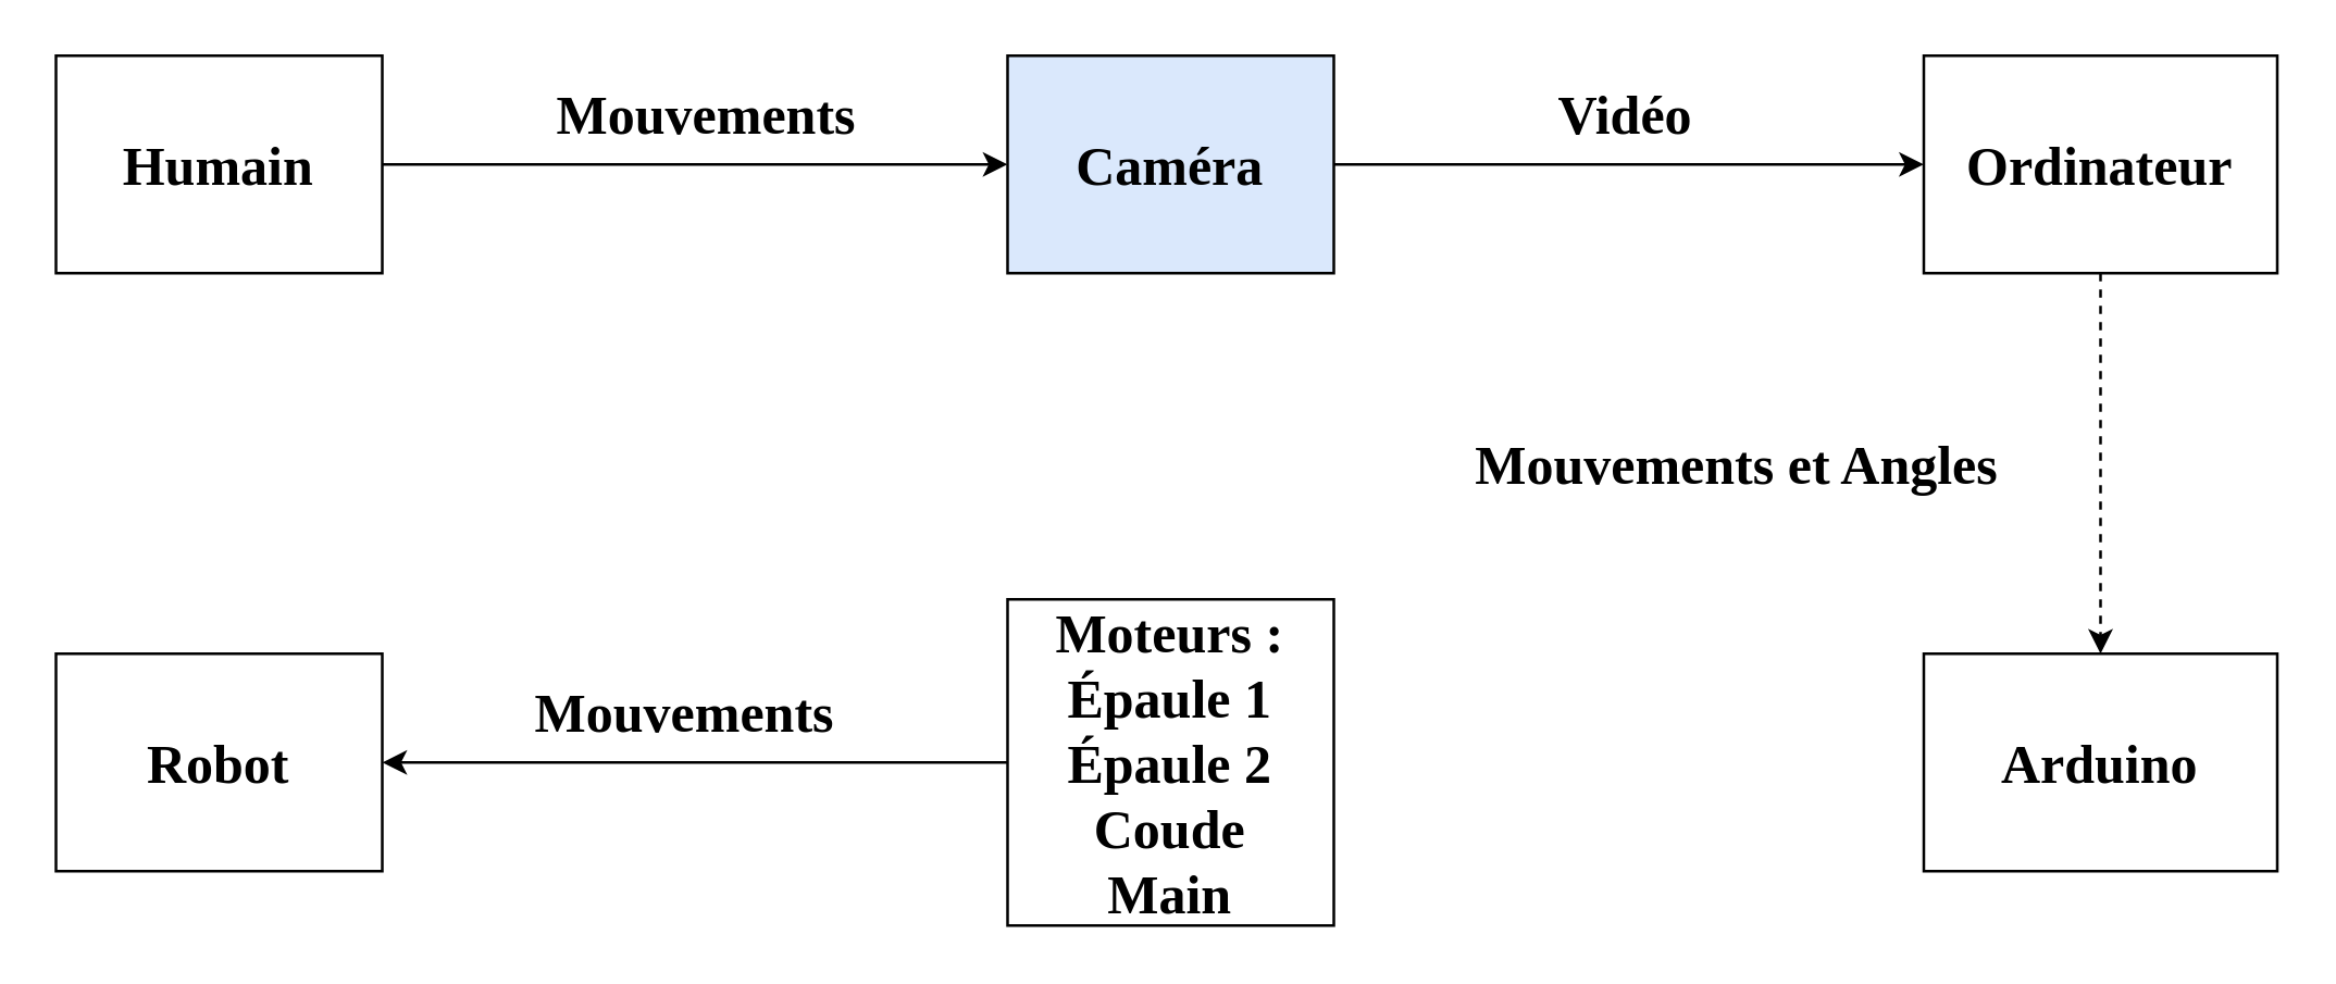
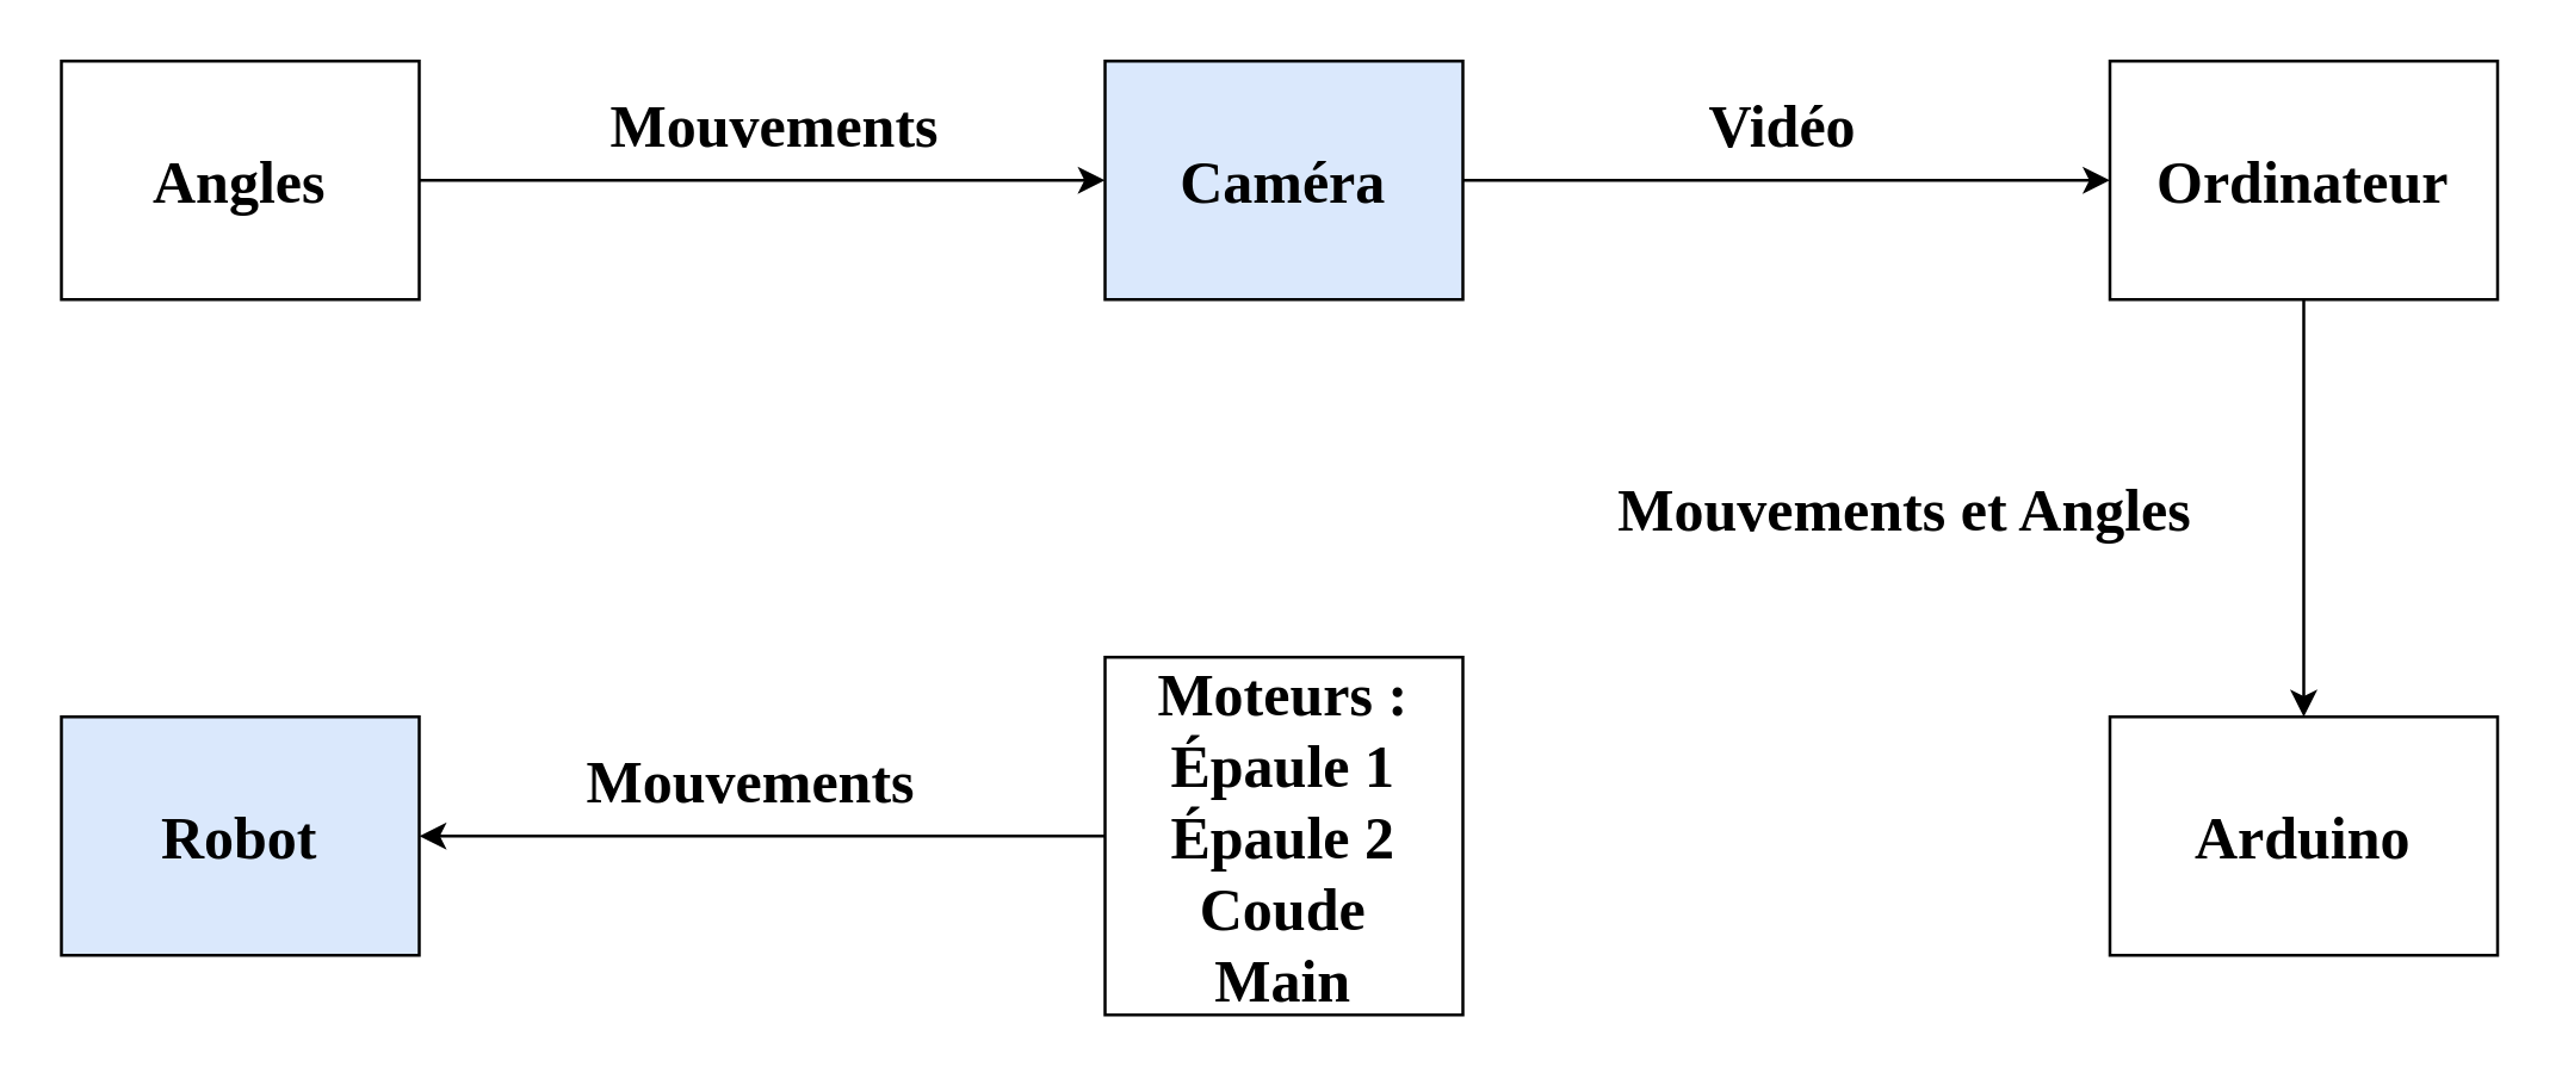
  <mxCell id="0" />
  <mxCell id="1" parent="0" />
  <mxCell id="2" style="edgeStyle=orthogonalEdgeStyle;rounded=0;orthogonalLoop=1;jettySize=auto;html=1;exitX=1;exitY=0.5;exitDx=0;exitDy=0;entryX=0;entryY=0.5;entryDx=0;entryDy=0;" edge="1" parent="1" source="4" target="7"><mxGeometry relative="1" as="geometry" /></mxCell>
  <mxCell id="3" value="&lt;font size=&quot;1&quot; face=&quot;Verdana&quot; style=&quot;&quot;&gt;&lt;b style=&quot;font-size: 20px;&quot;&gt;Vidéo&lt;/b&gt;&lt;/font&gt;" style="edgeLabel;html=1;align=center;verticalAlign=middle;resizable=0;points=[];" connectable="0" vertex="1" parent="2"><mxGeometry x="-0.322" y="3" relative="1" as="geometry"><mxPoint x="32" y="-17" as="offset" /></mxGeometry></mxCell>
  <mxCell id="4" value="&lt;font size=&quot;1&quot; style=&quot;&quot; face=&quot;Verdana&quot;&gt;&lt;b style=&quot;font-size: 20px;&quot;&gt;Caméra&lt;/b&gt;&lt;/font&gt;" style="rounded=0;whiteSpace=wrap;html=1;fillColor=#dae8fc;" vertex="1" parent="1"><mxGeometry x="370" y="20" width="120" height="80" as="geometry" /></mxCell>
- <mxCell id="5" style="edgeStyle=orthogonalEdgeStyle;rounded=0;orthogonalLoop=1;jettySize=auto;html=1;exitX=0.5;exitY=1;exitDx=0;exitDy=0;entryX=0.5;entryY=0;entryDx=0;entryDy=0;dashed=1;" edge="1" parent="1" source="7" target="8"><mxGeometry relative="1" as="geometry" /></mxCell>
+ <mxCell id="5" style="edgeStyle=orthogonalEdgeStyle;rounded=0;orthogonalLoop=1;jettySize=auto;html=1;exitX=0.5;exitY=1;exitDx=0;exitDy=0;entryX=0.5;entryY=0;entryDx=0;entryDy=0;" edge="1" parent="1" source="7" target="8"><mxGeometry relative="1" as="geometry" /></mxCell>
  <mxCell id="6" value="&lt;b&gt;&lt;font style=&quot;font-size: 20px;&quot; face=&quot;Verdana&quot;&gt;Mouvements et Angles&lt;/font&gt;&lt;/b&gt;" style="edgeLabel;html=1;align=center;verticalAlign=middle;resizable=0;points=[];" vertex="1" connectable="0" parent="5"><mxGeometry x="-0.02" y="-4" relative="1" as="geometry"><mxPoint x="-131" as="offset" /></mxGeometry></mxCell>
  <mxCell id="7" value="&lt;font size=&quot;1&quot; style=&quot;&quot; face=&quot;Verdana&quot;&gt;&lt;b style=&quot;font-size: 20px;&quot;&gt;Ordinateur&lt;/b&gt;&lt;/font&gt;" style="rounded=0;whiteSpace=wrap;html=1;" vertex="1" parent="1"><mxGeometry x="707" y="20" width="130" height="80" as="geometry" /></mxCell>
  <mxCell id="8" value="&lt;font size=&quot;1&quot; style=&quot;&quot; face=&quot;Verdana&quot;&gt;&lt;b style=&quot;font-size: 20px;&quot;&gt;Arduino&lt;/b&gt;&lt;/font&gt;" style="rounded=0;whiteSpace=wrap;html=1;" vertex="1" parent="1"><mxGeometry x="707" y="240" width="130" height="80" as="geometry" /></mxCell>
  <mxCell id="9" style="edgeStyle=orthogonalEdgeStyle;rounded=0;orthogonalLoop=1;jettySize=auto;html=1;exitX=0;exitY=0.5;exitDx=0;exitDy=0;entryX=1;entryY=0.5;entryDx=0;entryDy=0;" edge="1" parent="1" source="11" target="12"><mxGeometry relative="1" as="geometry" /></mxCell>
  <mxCell id="10" value="&lt;b style=&quot;border-color: var(--border-color);&quot;&gt;&lt;font style=&quot;border-color: var(--border-color); font-size: 20px;&quot; face=&quot;Verdana&quot;&gt;Mouvements&lt;/font&gt;&lt;/b&gt;" style="edgeLabel;html=1;align=center;verticalAlign=middle;resizable=0;points=[];" vertex="1" connectable="0" parent="9"><mxGeometry x="0.301" y="-1" relative="1" as="geometry"><mxPoint x="30" y="-19" as="offset" /></mxGeometry></mxCell>
  <mxCell id="11" value="&lt;font size=&quot;1&quot; face=&quot;Verdana&quot; style=&quot;&quot;&gt;&lt;b style=&quot;font-size: 20px;&quot;&gt;Moteurs :&lt;br&gt;Épaule 1&lt;br&gt;Épaule 2&lt;br&gt;Coude&lt;br&gt;Main&lt;br&gt;&lt;/b&gt;&lt;/font&gt;" style="rounded=0;whiteSpace=wrap;html=1;" vertex="1" parent="1"><mxGeometry x="370" y="220" width="120" height="120" as="geometry" /></mxCell>
- <mxCell id="12" value="&lt;font style=&quot;&quot; face=&quot;Verdana&quot;&gt;&lt;b style=&quot;&quot;&gt;&lt;font style=&quot;font-size: 20px;&quot;&gt;Robot&lt;/font&gt;&lt;br&gt;&lt;/b&gt;&lt;/font&gt;" style="rounded=0;whiteSpace=wrap;html=1;" vertex="1" parent="1"><mxGeometry x="20" y="240" width="120" height="80" as="geometry" /></mxCell>
+ <mxCell id="12" value="&lt;font style=&quot;&quot; face=&quot;Verdana&quot;&gt;&lt;b style=&quot;&quot;&gt;&lt;font style=&quot;font-size: 20px;&quot;&gt;Robot&lt;/font&gt;&lt;br&gt;&lt;/b&gt;&lt;/font&gt;" style="rounded=0;whiteSpace=wrap;html=1;fillColor=#dae8fc;" vertex="1" parent="1"><mxGeometry x="20" y="240" width="120" height="80" as="geometry" /></mxCell>
  <mxCell id="13" style="edgeStyle=orthogonalEdgeStyle;rounded=0;orthogonalLoop=1;jettySize=auto;html=1;exitX=1;exitY=0.5;exitDx=0;exitDy=0;entryX=0;entryY=0.5;entryDx=0;entryDy=0;" edge="1" parent="1" source="15" target="4"><mxGeometry relative="1" as="geometry" /></mxCell>
  <mxCell id="14" value="&lt;font size=&quot;1&quot; face=&quot;Verdana&quot; style=&quot;&quot;&gt;&lt;b style=&quot;font-size: 20px;&quot;&gt;Mouvements&lt;/b&gt;&lt;/font&gt;" style="edgeLabel;html=1;align=center;verticalAlign=middle;resizable=0;points=[];" vertex="1" connectable="0" parent="13"><mxGeometry x="-0.006" y="1" relative="1" as="geometry"><mxPoint x="4" y="-19" as="offset" /></mxGeometry></mxCell>
- <mxCell id="15" value="&lt;b&gt;&lt;font style=&quot;font-size: 20px;&quot; face=&quot;Verdana&quot;&gt;Humain&lt;/font&gt;&lt;/b&gt;" style="rounded=0;whiteSpace=wrap;html=1;" vertex="1" parent="1"><mxGeometry x="20" y="20" width="120" height="80" as="geometry" /></mxCell>
+ <mxCell id="15" value="&lt;b&gt;&lt;font style=&quot;font-size: 20px;&quot; face=&quot;Verdana&quot;&gt;Angles&lt;/font&gt;&lt;/b&gt;" style="rounded=0;whiteSpace=wrap;html=1;" vertex="1" parent="1"><mxGeometry x="20" y="20" width="120" height="80" as="geometry" /></mxCell>
